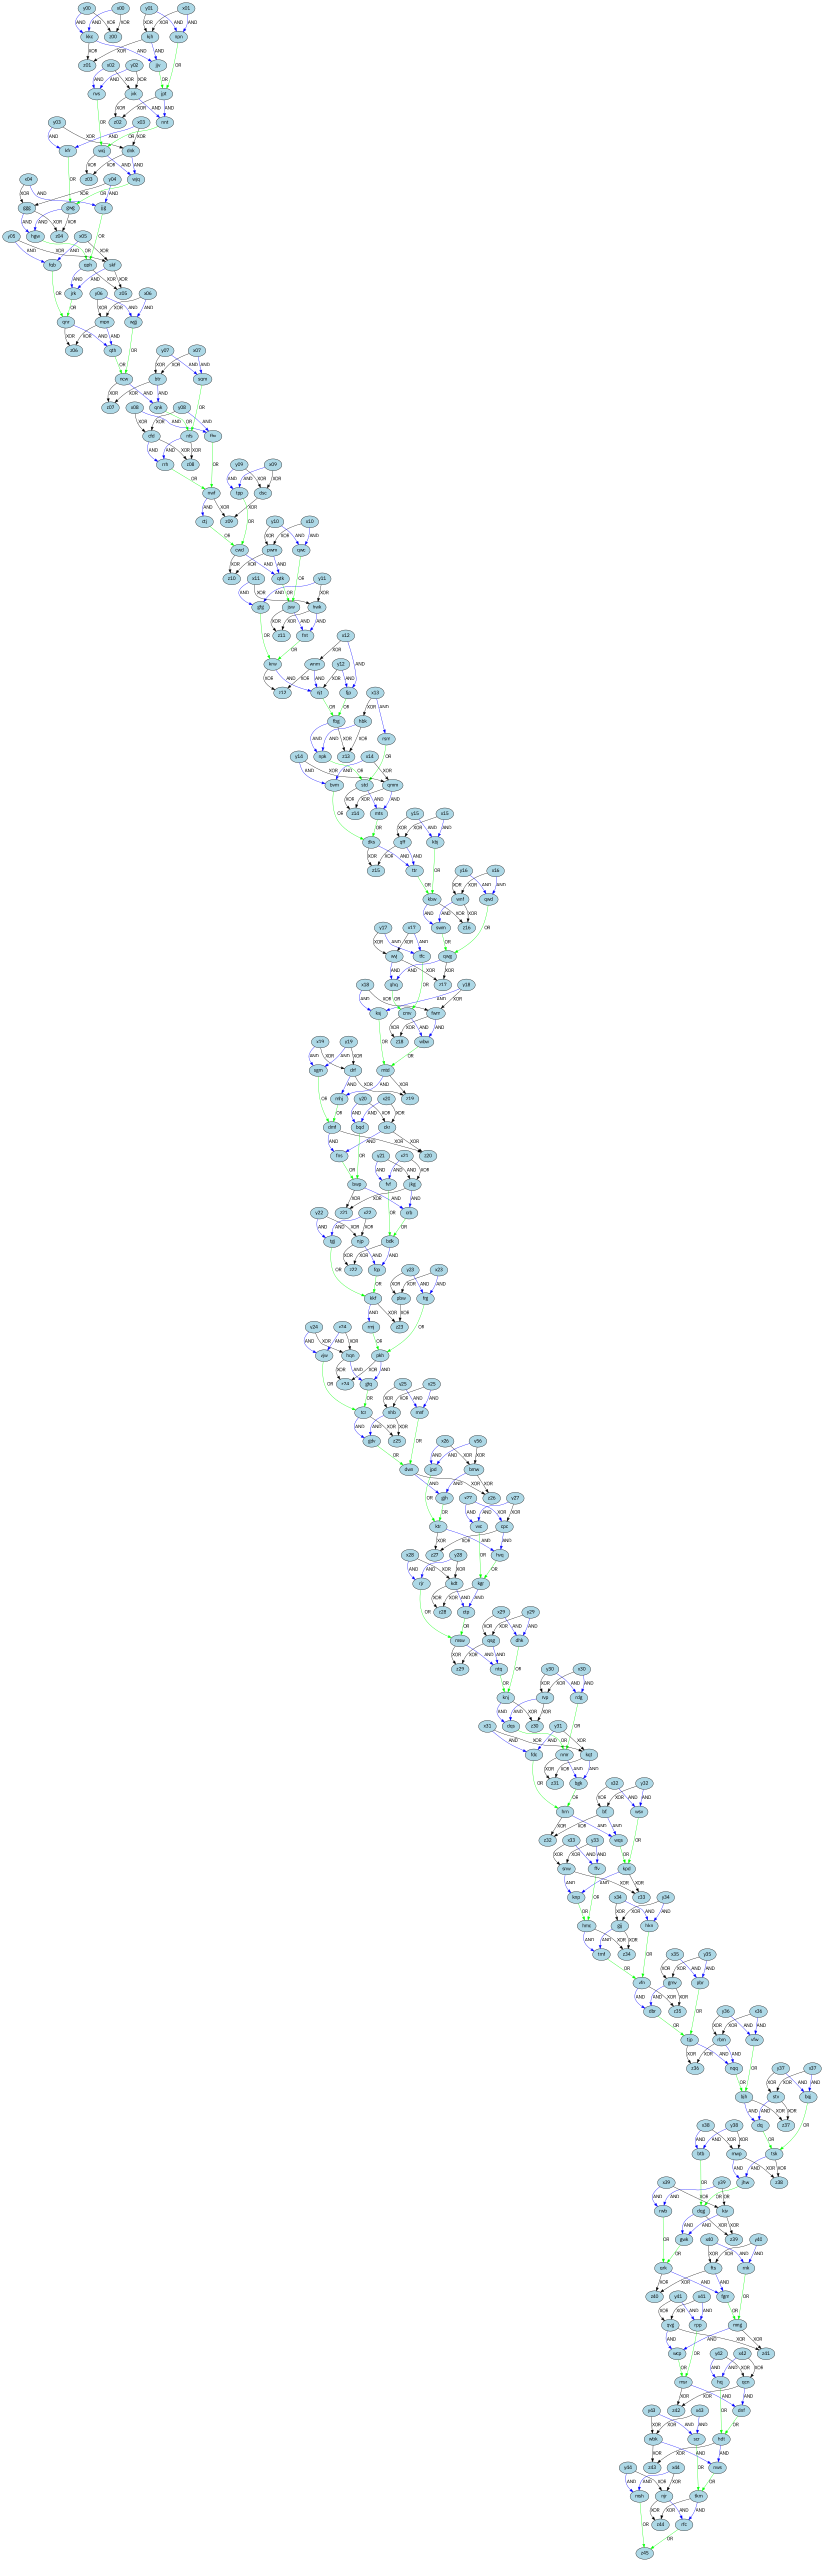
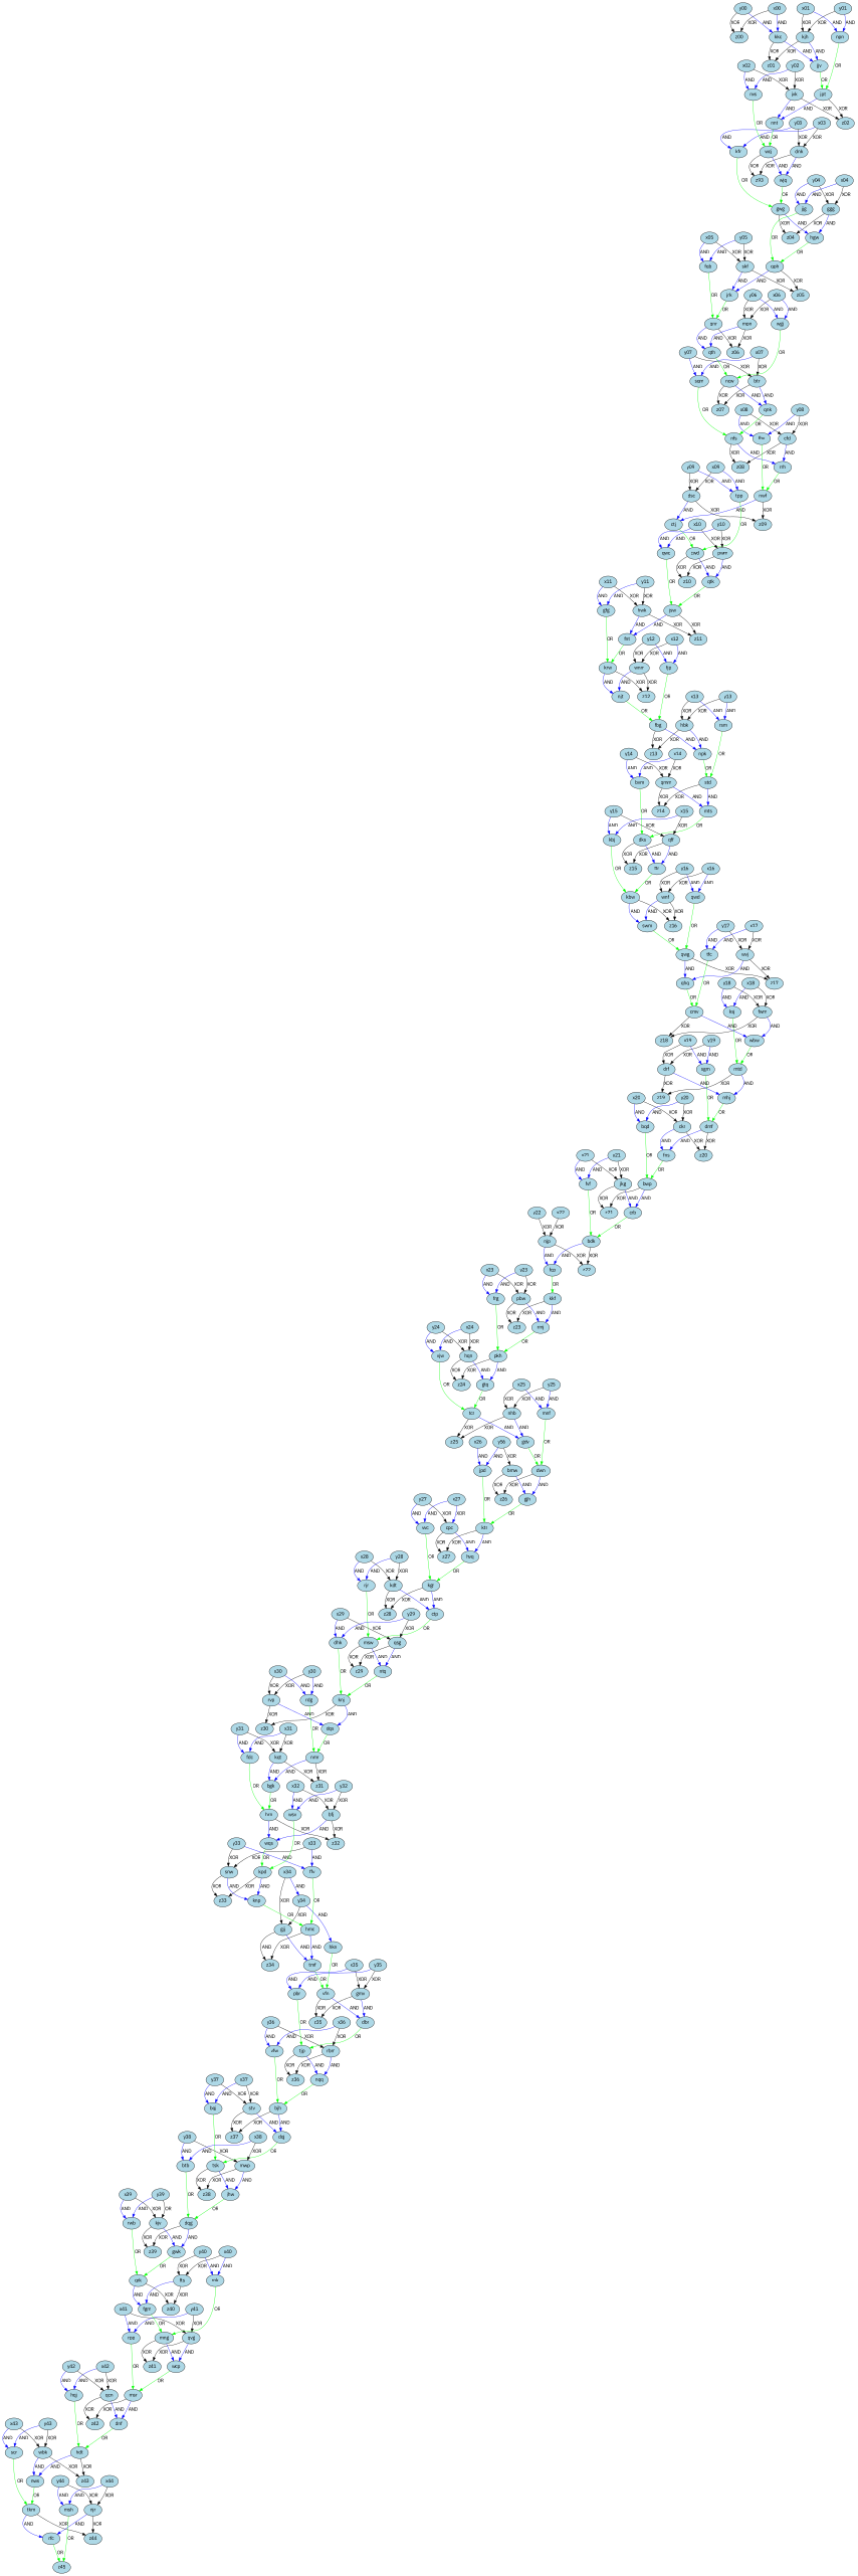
  digraph {
    fontname="IBM Plex Sans"
    rankdir=TB
    node [fillcolor=lightblue fontname="IBM Plex Sans" shape=ellipse style=filled]
    edge [color=blue fontname="IBM Plex Sans"]
    ktr
    z27
    hvq
    kgr
    cpc
    hbk
    z13
    npk
    std
    fbg
    rbm
    z36
    nqq
    bjh
    tjp
    y44
    njr
    msh
    z44
    rfc
    z45
    x44
    x08
    cfd
    fhv
    z08
    rrh
    nwf
    y08
    gwg
    z04
    hgw
    qph
    ggg
    y09
    dsc
    tpp
    z09
    ctj
    cwd
    x09
    ctp
    msw
    z29
    ntq
    knj
    rjr
    hwk
    fnt
    z11
    krw
    njt
    z12
    jsw
    x41
    qvg
    rpp
    z41
    wcp
    msr
    y41
    bqj
    tsk
    z38
    jhw
    dqg
    dqj
    y37
    stv
    z37
    x37
    tkm
    x34
    gjj
    hkn
    tmf
    z34
    vfn
    y34
    x07
    sqm
    btr
    nfs
    z07
    qnk
    y07
    x20
    ckr
    bqd
    fns
    z20
    bwp
    y20
    x05
    skf
    fqb
    jrk
    z05
    qnr
    y05
    hrn
    z32
    wqs
    kpd
    bfj
-   tgj
    kkf
    z23
    rmj
    pkh
    fcp
    mwp
    y40
    fts
    rnk
    fgm
    z40
    mng
    x40
    x27
    vvc
    z28
    y27
    x18
    ksj
    fwm
    mtd
    wbw
    z18
    z19
    mhj
    y18
    pwm
    z10
    qtk
    crb
    z21
    bdk
    kjh
    z01
    jjv
    jpt
    kkc
    ncw
    wnm
    x33
    ffv
    snw
    hmc
    knp
    z33
    y33
    qsg
    fvf
    z22
    rsm
    mts
    z14
    dks
    qth
    z06
    mpn
    y14
    bvm
    qmm
    z15
    ttr
    x14
    y39
    kjv
    rwb
    z39
    gwk
    qrk
    x39
    bgk
    fdc
    x35
    pbr
    gmv
    dbr
    z35
    y35
    y11
    gfg
    x11
    jjg
    x32
    wsv
    y32
    y12
    fjp
    x12
    kbw
    x17
    tfc
    wvj
    cmv
    qhq
    z17
    y17
    rdg
    nmr
    z31
    dqs
    x03
    dnk
    kfr
    wjq
-   z03
+   z03 [label=z93]
    y03
    x06
    wgj
    y06
    vfw
    x19
    sgm
    drf
    dmf
    y19
    y36
    x36
    qwg
    y15
    qff
    kbj
    x15
    x42
    qcn
    hqj
    z42
    dnf
    hdt
    y42
    z16
    swm
    x29
    dhk
    y29
    y04
    x04
    qwc
    pbw
    z30
    x43
    scr
    wbk
    nws
    z43
    y43
    x23
    frg
    gtq
    z24
    y23
    y24
    vjw
    hqn
    tcr
    gdv
    z25
    x24
+   y13
    x13
    wcj
    kdt
    kqt
    njp
    y21
    jkg
    x21
    bmw
    z26
    gjh
    dwn
    jvk
    nnt
    z02
    y38
    btb
    x38
    x10
    y10
    mnf
    nvs
    x31
    y31
    y30
    rvp
    x30
    x28
    y28
    y22
    x22
    y00
    z00
    x00
    y02
    x02
    npn
    wnf
    y16
    qwd
    x16
    y01
    x01
    n307 [label=y56]
    jpd
    x26
    nhb
    y25
    x25
    ktr -> z27 [color=read label=XOR]
    ktr -> hvq [label=AND]
    hvq -> kgr [color=green label=OR]
    kgr -> ctp [label=AND]
    kgr -> z28 [color=read label=XOR]
    cpc -> z27 [color=read label=XOR]
    cpc -> hvq [label=AND]
    hbk -> z13 [color=read label=XOR]
    hbk -> npk [label=AND]
    npk -> std [color=green label=OR]
    std -> mts [label=AND]
    std -> z14 [color=read label=XOR]
    fbg -> z13 [color=read label=XOR]
    fbg -> npk [label=AND]
    rbm -> z36 [color=read label=XOR]
    rbm -> nqq [label=AND]
    nqq -> bjh [color=green label=OR]
    bjh -> dqj [label=AND]
    bjh -> z37 [color=read label=XOR]
    tjp -> z36 [color=read label=XOR]
    tjp -> nqq [label=AND]
    y44 -> njr [color=read label=XOR]
    y44 -> msh [label=AND]
    njr -> z44 [color=read label=XOR]
    njr -> rfc [label=AND]
    msh -> z45 [color=green label=OR]
    rfc -> z45 [color=green label=OR]
    x44 -> njr [color=read label=XOR]
    x44 -> msh [label=AND]
    x08 -> cfd [color=read label=XOR]
    x08 -> fhv [label=AND]
    cfd -> z08 [color=read label=XOR]
    cfd -> rrh [label=AND]
    fhv -> nwf [color=green label=OR]
    rrh -> nwf [color=green label=OR]
    nwf -> z09 [color=read label=XOR]
    nwf -> ctj [label=AND]
    y08 -> cfd [color=read label=XOR]
    y08 -> fhv [label=AND]
    gwg -> z04 [color=read label=XOR]
    gwg -> hgw [label=AND]
    hgw -> qph [color=green label=OR]
    qph -> jrk [label=AND]
    qph -> z05 [color=read label=XOR]
    ggg -> z04 [color=read label=XOR]
    ggg -> hgw [label=AND]
    y09 -> dsc [color=read label=XOR]
    y09 -> tpp [label=AND]
    dsc -> z09 [color=read label=XOR]
+   dsc -> ctj [label=AND]
    tpp -> cwd [color=green label=OR]
    ctj -> cwd [color=green label=OR]
    cwd -> z10 [color=read label=XOR]
    cwd -> qtk [label=AND]
    x09 -> dsc [color=read label=XOR]
    x09 -> tpp [label=AND]
    ctp -> msw [color=green label=OR]
    msw -> z29 [color=read label=XOR]
    msw -> ntq [label=AND]
    ntq -> knj [color=green label=OR]
    knj -> dqs [label=AND]
    knj -> z30 [color=read label=XOR]
    rjr -> msw [color=green label=OR]
    hwk -> fnt [label=AND]
    hwk -> z11 [color=read label=XOR]
    fnt -> krw [color=green label=OR]
    krw -> njt [label=AND]
    krw -> z12 [color=read label=XOR]
    njt -> fbg [color=green label=OR]
    jsw -> fnt [label=AND]
    jsw -> z11 [color=read label=XOR]
    x41 -> qvg [color=read label=XOR]
    x41 -> rpp [label=AND]
    qvg -> z41 [color=read label=XOR]
    qvg -> wcp [label=AND]
    rpp -> msr [color=green label=OR]
    wcp -> msr [color=green label=OR]
    msr -> z42 [color=read label=XOR]
    msr -> dnf [label=AND]
    y41 -> qvg [color=read label=XOR]
    y41 -> rpp [label=AND]
    bqj -> tsk [color=green label=OR]
    tsk -> z38 [color=read label=XOR]
    tsk -> jhw [label=AND]
    jhw -> dqg [color=green label=OR]
    dqg -> z39 [color=read label=XOR]
    dqg -> gwk [label=AND]
    dqj -> tsk [color=green label=OR]
    y37 -> bqj [label=AND]
    y37 -> stv [color=read label=XOR]
    stv -> dqj [label=AND]
    stv -> z37 [color=read label=XOR]
    x37 -> bqj [label=AND]
    x37 -> stv [color=read label=XOR]
    tkm -> z44 [color=read label=XOR]
    tkm -> rfc [label=AND]
    x34 -> gjj [color=read label=XOR]
-   x34 -> hkn [label=AND]
+   x34 -> y34 [label=AND]
    gjj -> tmf [label=AND]
-   gjj -> z34 [color=read label=XOR]
+   gjj -> z34 [color=read label=AND]
    hkn -> vfn [color=green label=OR]
    tmf -> vfn [color=green label=OR]
    vfn -> dbr [label=AND]
    vfn -> z35 [color=read label=XOR]
    y34 -> gjj [color=read label=XOR]
    y34 -> hkn [label=AND]
    x07 -> sqm [label=AND]
    x07 -> btr [color=read label=XOR]
    sqm -> nfs [color=green label=OR]
    btr -> z07 [color=read label=XOR]
    btr -> qnk [label=AND]
    nfs -> z08 [color=read label=XOR]
    nfs -> rrh [label=AND]
    qnk -> nfs [color=green label=OR]
    y07 -> sqm [label=AND]
    y07 -> btr [color=read label=XOR]
    x20 -> ckr [color=read label=XOR]
    x20 -> bqd [label=AND]
    ckr -> fns [label=AND]
    ckr -> z20 [color=read label=XOR]
    bqd -> bwp [color=green label=OR]
    fns -> bwp [color=green label=OR]
    bwp -> crb [label=AND]
    bwp -> z21 [color=read label=XOR]
    y20 -> ckr [color=read label=XOR]
    y20 -> bqd [label=AND]
    x05 -> skf [color=read label=XOR]
    x05 -> fqb [label=AND]
    skf -> jrk [label=AND]
    skf -> z05 [color=read label=XOR]
    fqb -> qnr [color=green label=OR]
    jrk -> qnr [color=green label=OR]
    qnr -> qth [label=AND]
    qnr -> z06 [color=read label=XOR]
    y05 -> skf [color=read label=XOR]
    y05 -> fqb [label=AND]
    hrn -> z32 [color=read label=XOR]
    hrn -> wqs [label=AND]
    wqs -> kpd [color=green label=OR]
    kpd -> knp [label=AND]
    kpd -> z33 [color=read label=XOR]
    bfj -> z32 [color=read label=XOR]
    bfj -> wqs [label=AND]
-   tgj -> kkf [color=green label=OR]
    kkf -> z23 [color=read label=XOR]
    kkf -> rmj [label=AND]
    rmj -> pkh [color=green label=OR]
    pkh -> gtq [label=AND]
    pkh -> z24 [color=read label=XOR]
    fcp -> kkf [color=green label=OR]
    mwp -> z38 [color=read label=XOR]
    mwp -> jhw [label=AND]
    y40 -> fts [color=read label=XOR]
    y40 -> rnk [label=AND]
    fts -> fgm [label=AND]
    fts -> z40 [color=read label=XOR]
    rnk -> mng [color=green label=OR]
    fgm -> mng [color=green label=OR]
    mng -> z41 [color=read label=XOR]
    mng -> wcp [label=AND]
    x40 -> fts [color=read label=XOR]
    x40 -> rnk [label=AND]
    x27 -> cpc [label=XOR]
    x27 -> vvc [label=AND]
    vvc -> kgr [color=green label=OR]
    y27 -> cpc [color=read label=XOR]
    y27 -> vvc [label=AND]
    x18 -> ksj [label=AND]
    x18 -> fwm [color=read label=XOR]
    ksj -> mtd [color=green label=OR]
    fwm -> wbw [label=AND]
    fwm -> z18 [color=read label=XOR]
    mtd -> z19 [color=read label=XOR]
    mtd -> mhj [label=AND]
    wbw -> mtd [color=green label=OR]
    mhj -> dmf [color=green label=OR]
    y18 -> ksj [label=AND]
    y18 -> fwm [color=read label=XOR]
    pwm -> z10 [color=read label=XOR]
    pwm -> qtk [label=AND]
    qtk -> jsw [color=green label=OR]
    crb -> bdk [color=green label=OR]
    bdk -> fcp [label=AND]
    bdk -> z22 [color=read label=XOR]
    kjh -> z01 [color=read label=XOR]
    kjh -> jjv [label=AND]
    jjv -> jpt [color=green label=OR]
    jpt -> nnt [label=AND]
    jpt -> z02 [color=read label=XOR]
    kkc -> z01 [color=read label=XOR]
    kkc -> jjv [label=AND]
    ncw -> z07 [color=read label=XOR]
    ncw -> qnk [label=AND]
    wnm -> njt [label=AND]
    wnm -> z12 [color=read label=XOR]
    x33 -> ffv [label=AND]
    x33 -> snw [color=read label=XOR]
    ffv -> hmc [color=green label=OR]
    snw -> knp [label=AND]
    snw -> z33 [color=read label=XOR]
    hmc -> tmf [label=AND]
    hmc -> z34 [color=read label=XOR]
    knp -> hmc [color=green label=OR]
    y33 -> ffv [label=AND]
    y33 -> snw [color=read label=XOR]
    qsg -> z29 [color=read label=XOR]
    qsg -> ntq [label=AND]
    fvf -> bdk [color=green label=OR]
    rsm -> std [color=green label=OR]
    mts -> dks [color=green label=OR]
    dks -> z15 [color=read label=XOR]
    dks -> ttr [label=AND]
    qth -> ncw [color=green label=OR]
    mpn -> qth [label=AND]
    mpn -> z06 [color=read label=XOR]
    y14 -> bvm [label=AND]
    y14 -> qmm [color=read label=XOR]
    bvm -> dks [color=green label=OR]
    qmm -> mts [label=AND]
    qmm -> z14 [color=read label=XOR]
    ttr -> kbw [color=green label=OR]
    x14 -> bvm [label=AND]
    x14 -> qmm [color=read label=XOR]
    y39 -> kjv [color=read label=OR]
    y39 -> rwb [label=AND]
    kjv -> z39 [color=read label=XOR]
    kjv -> gwk [label=AND]
    rwb -> qrk [color=green label=OR]
    gwk -> qrk [color=green label=OR]
    qrk -> fgm [label=AND]
    qrk -> z40 [color=read label=XOR]
    x39 -> kjv [color=read label=XOR]
    x39 -> rwb [label=AND]
    bgk -> hrn [color=green label=OR]
    fdc -> hrn [color=green label=OR]
    x35 -> pbr [label=AND]
    x35 -> gmv [color=read label=XOR]
    pbr -> tjp [color=green label=OR]
    gmv -> dbr [label=AND]
    gmv -> z35 [color=read label=XOR]
    dbr -> tjp [color=green label=OR]
    y35 -> pbr [label=AND]
    y35 -> gmv [color=read label=XOR]
    y11 -> hwk [color=read label=XOR]
    y11 -> gfg [label=AND]
    gfg -> krw [color=green label=OR]
    x11 -> hwk [color=read label=XOR]
    x11 -> gfg [label=AND]
    jjg -> qph [color=green label=OR]
    x32 -> bfj [color=read label=XOR]
    x32 -> wsv [label=AND]
    wsv -> kpd [color=green label=OR]
    y32 -> bfj [color=read label=XOR]
    y32 -> wsv [label=AND]
-   y12 -> njt [color=read label=XOR]
+   y12 -> wnm [color=read label=XOR]
    y12 -> fjp [label=AND]
    fjp -> fbg [color=green label=OR]
    x12 -> wnm [color=read label=XOR]
    x12 -> fjp [label=AND]
    kbw -> z16 [color=read label=XOR]
    kbw -> swm [label=AND]
    x17 -> tfc [label=AND]
    x17 -> wvj [color=read label=XOR]
    tfc -> cmv [color=green label=OR]
    wvj -> qhq [label=AND]
    wvj -> z17 [color=read label=XOR]
    cmv -> wbw [label=AND]
    cmv -> z18 [color=read label=XOR]
    qhq -> cmv [color=green label=OR]
    y17 -> tfc [label=AND]
    y17 -> wvj [color=read label=XOR]
    rdg -> nmr [color=green label=OR]
    nmr -> bgk [label=AND]
    nmr -> z31 [color=read label=XOR]
    dqs -> nmr [color=green label=OR]
    x03 -> dnk [color=read label=XOR]
    x03 -> kfr [label=AND]
    dnk -> wjq [label=AND]
    dnk -> z03 [color=read label=XOR]
    kfr -> gwg [color=green label=OR]
    wjq -> gwg [color=green label=OR]
    y03 -> dnk [color=read label=XOR]
    y03 -> kfr [label=AND]
    x06 -> mpn [color=read label=XOR]
    x06 -> wgj [label=AND]
    wgj -> ncw [color=green label=OR]
    y06 -> mpn [color=read label=XOR]
    y06 -> wgj [label=AND]
    vfw -> bjh [color=green label=OR]
    x19 -> sgm [label=AND]
    x19 -> drf [color=read label=XOR]
    sgm -> dmf [color=green label=OR]
    drf -> z19 [color=read label=XOR]
    drf -> mhj [label=AND]
    dmf -> fns [label=AND]
    dmf -> z20 [color=read label=XOR]
    y19 -> sgm [label=AND]
    y19 -> drf [color=read label=XOR]
    y36 -> rbm [color=read label=XOR]
    y36 -> vfw [label=AND]
    x36 -> rbm [color=read label=XOR]
    x36 -> vfw [label=AND]
    qwg -> qhq [label=AND]
    qwg -> z17 [color=read label=XOR]
    y15 -> qff [color=read label=XOR]
    y15 -> kbj [label=AND]
    qff -> z15 [color=read label=XOR]
    qff -> ttr [label=AND]
    kbj -> kbw [color=green label=OR]
    x15 -> qff [color=read label=XOR]
    x15 -> kbj [label=AND]
    x42 -> qcn [color=read label=XOR]
    x42 -> hqj [label=AND]
    qcn -> z42 [color=read label=XOR]
    qcn -> dnf [label=AND]
    hqj -> hdt [color=green label=OR]
    dnf -> hdt [color=green label=OR]
    hdt -> nws [label=AND]
    hdt -> z43 [color=read label=XOR]
    y42 -> qcn [color=read label=XOR]
    y42 -> hqj [label=AND]
    swm -> qwg [color=green label=OR]
    x29 -> qsg [color=read label=XOR]
    x29 -> dhk [label=AND]
    dhk -> knj [color=green label=OR]
    y29 -> qsg [color=read label=XOR]
    y29 -> dhk [label=AND]
    y04 -> ggg [color=read label=XOR]
    y04 -> jjg [label=AND]
    x04 -> ggg [color=read label=XOR]
    x04 -> jjg [label=AND]
    qwc -> jsw [color=green label=OR]
    pbw -> z23 [color=read label=XOR]
+   pbw -> rmj [label=AND]
    x43 -> scr [label=AND]
    x43 -> wbk [color=read label=XOR]
    scr -> tkm [color=green label=OR]
    wbk -> nws [label=AND]
    wbk -> z43 [color=read label=XOR]
    nws -> tkm [color=green label=OR]
    y43 -> scr [label=AND]
    y43 -> wbk [color=read label=XOR]
    x23 -> pbw [color=read label=XOR]
    x23 -> frg [label=AND]
    frg -> pkh [color=green label=OR]
    gtq -> tcr [color=green label=OR]
    y23 -> pbw [color=read label=XOR]
    y23 -> frg [label=AND]
    y24 -> vjw [label=AND]
    y24 -> hqn [color=read label=XOR]
    vjw -> tcr [color=green label=OR]
    hqn -> gtq [label=AND]
    hqn -> z24 [color=read label=XOR]
    tcr -> gdv [label=AND]
    tcr -> z25 [color=read label=XOR]
    gdv -> dwn [color=green label=OR]
    x24 -> vjw [label=AND]
    x24 -> hqn [color=read label=XOR]
+   y13 -> hbk [color=read label=XOR]
+   y13 -> rsm [label=AND]
    x13 -> hbk [color=read label=XOR]
    x13 -> rsm [label=AND]
    wcj -> wjq [label=AND]
    wcj -> z03 [color=read label=XOR]
    kdt -> ctp [label=AND]
    kdt -> z28 [color=read label=XOR]
    kqt -> bgk [label=AND]
    kqt -> z31 [color=read label=XOR]
    njp -> fcp [label=AND]
    njp -> z22 [color=read label=XOR]
    y21 -> fvf [label=AND]
-   y21 -> jkg [color=read label=AND]
+   y21 -> jkg [color=read label=XOR]
    jkg -> crb [label=AND]
    jkg -> z21 [color=read label=XOR]
    x21 -> fvf [label=AND]
    x21 -> jkg [color=read label=XOR]
    bmw -> z26 [color=read label=XOR]
    bmw -> gjh [label=AND]
    gjh -> ktr [color=green label=OR]
    dwn -> z26 [color=read label=XOR]
    dwn -> gjh [label=AND]
    jvk -> nnt [label=AND]
    jvk -> z02 [color=read label=XOR]
    nnt -> wcj [color=green label=OR]
    y38 -> mwp [color=read label=XOR]
    y38 -> btb [label=AND]
    btb -> dqg [color=green label=OR]
    x38 -> mwp [color=read label=XOR]
    x38 -> btb [label=AND]
    x10 -> pwm [color=read label=XOR]
    x10 -> qwc [label=AND]
    y10 -> pwm [color=read label=XOR]
    y10 -> qwc [label=AND]
    mnf -> dwn [color=green label=OR]
    nvs -> wcj [color=green label=OR]
    x31 -> fdc [label=AND]
    x31 -> kqt [color=read label=XOR]
    y31 -> fdc [label=AND]
    y31 -> kqt [color=read label=XOR]
    y30 -> rdg [label=AND]
    y30 -> rvp [color=read label=XOR]
    rvp -> dqs [label=AND]
    rvp -> z30 [color=read label=XOR]
    x30 -> rdg [label=AND]
    x30 -> rvp [color=read label=XOR]
    x28 -> rjr [label=AND]
    x28 -> kdt [color=read label=XOR]
    y28 -> rjr [label=AND]
    y28 -> kdt [color=read label=XOR]
-   y22 -> tgj [label=AND]
    y22 -> njp [color=read label=XOR]
-   x22 -> tgj [label=AND]
    x22 -> njp [color=read label=XOR]
    y00 -> kkc [label=AND]
    y00 -> z00 [color=read label=XOR]
    x00 -> kkc [label=AND]
    x00 -> z00 [color=read label=XOR]
    y02 -> jvk [color=read label=XOR]
    y02 -> nvs [label=AND]
    x02 -> jvk [color=read label=XOR]
    x02 -> nvs [label=AND]
    npn -> jpt [color=green label=OR]
    wnf -> z16 [color=read label=XOR]
    wnf -> swm [label=AND]
    y16 -> wnf [color=read label=XOR]
    y16 -> qwd [label=AND]
    qwd -> qwg [color=green label=OR]
    x16 -> wnf [color=read label=XOR]
    x16 -> qwd [label=AND]
    y01 -> kjh [color=read label=XOR]
    y01 -> npn [label=AND]
    x01 -> kjh [color=read label=XOR]
    x01 -> npn [label=AND]
    n307 -> bmw [color=read label=XOR]
    n307 -> jpd [label=AND]
    jpd -> ktr [color=green label=OR]
-   x26 -> bmw [color=read label=XOR]
    x26 -> jpd [label=AND]
    nhb -> gdv [label=AND]
    nhb -> z25 [color=read label=XOR]
    y25 -> mnf [label=AND]
    y25 -> nhb [color=read label=XOR]
    x25 -> mnf [label=AND]
    x25 -> nhb [color=read label=XOR]
  }
